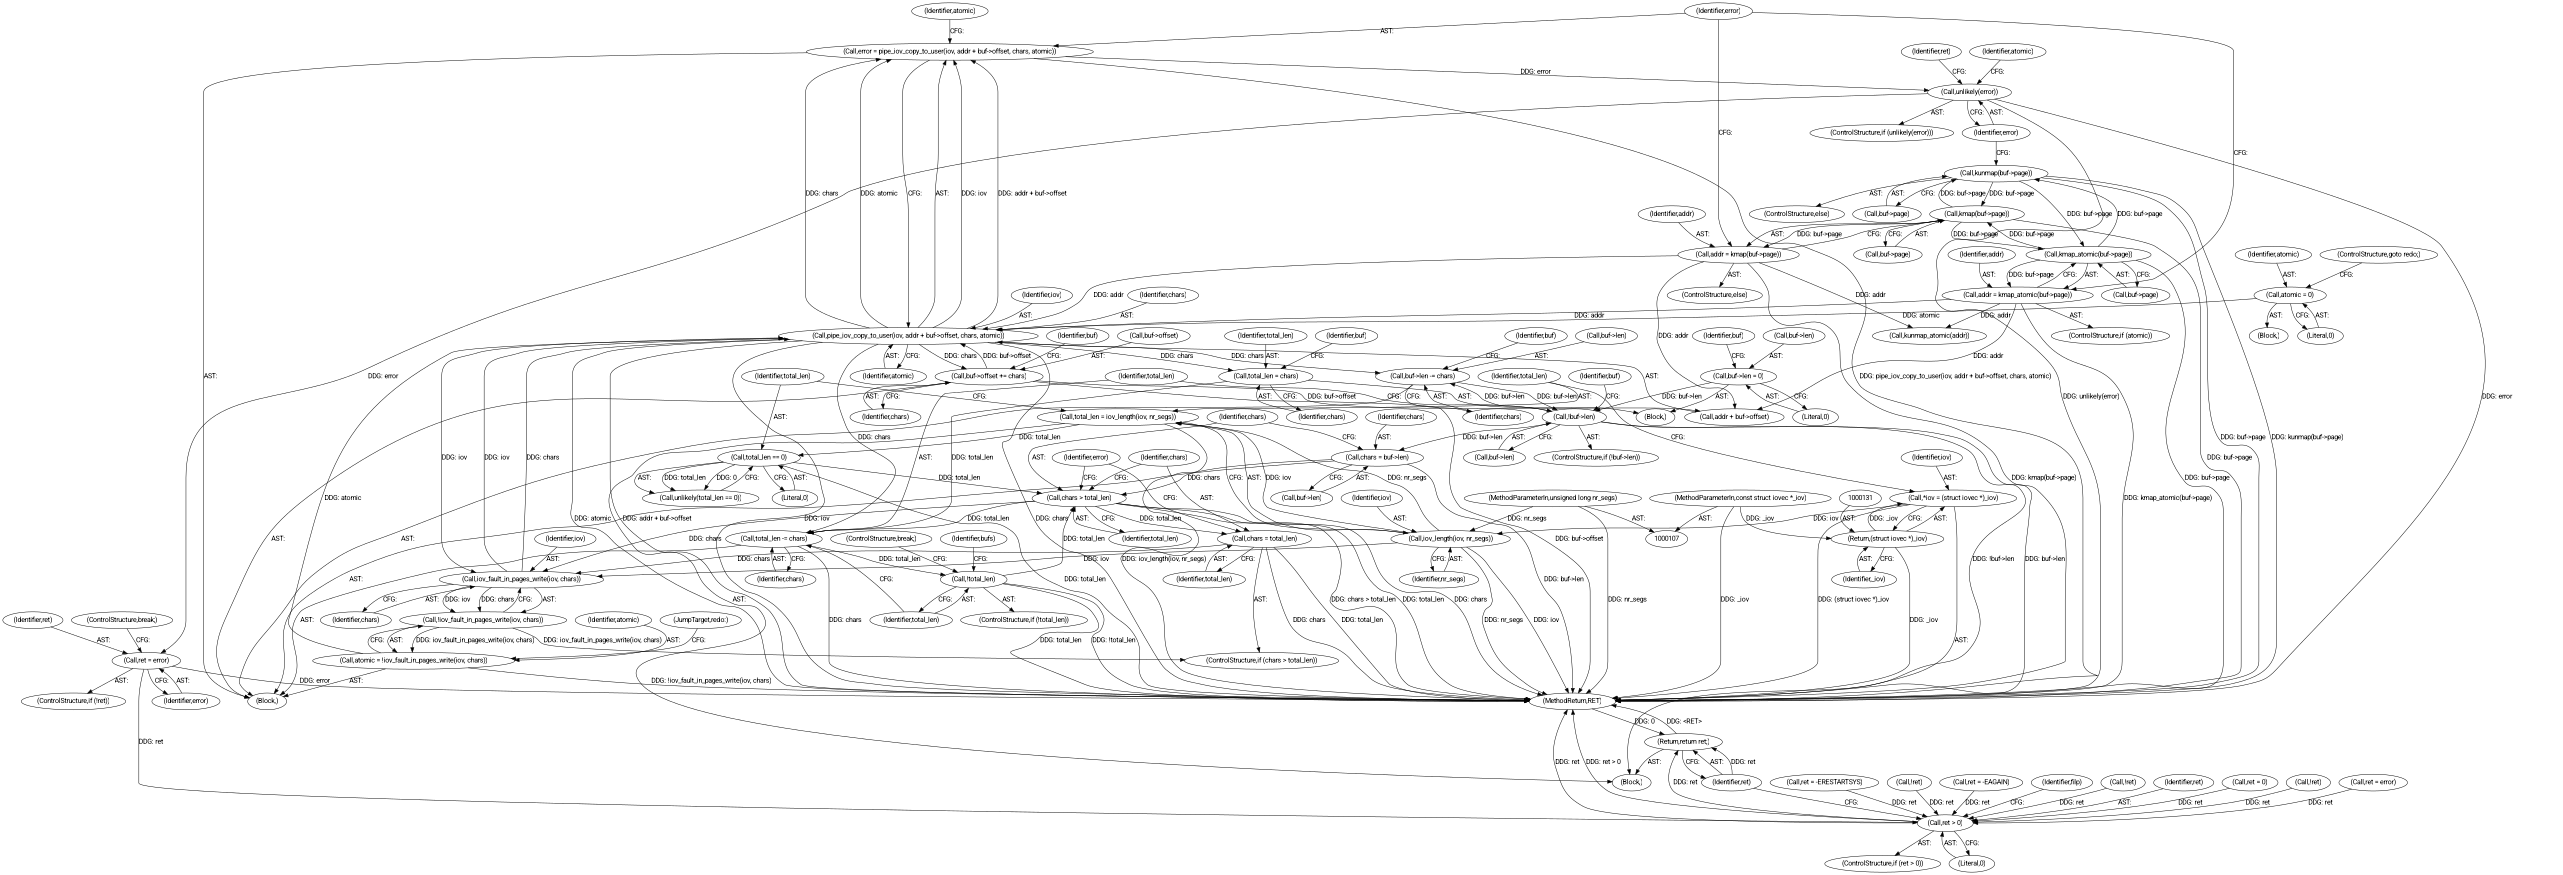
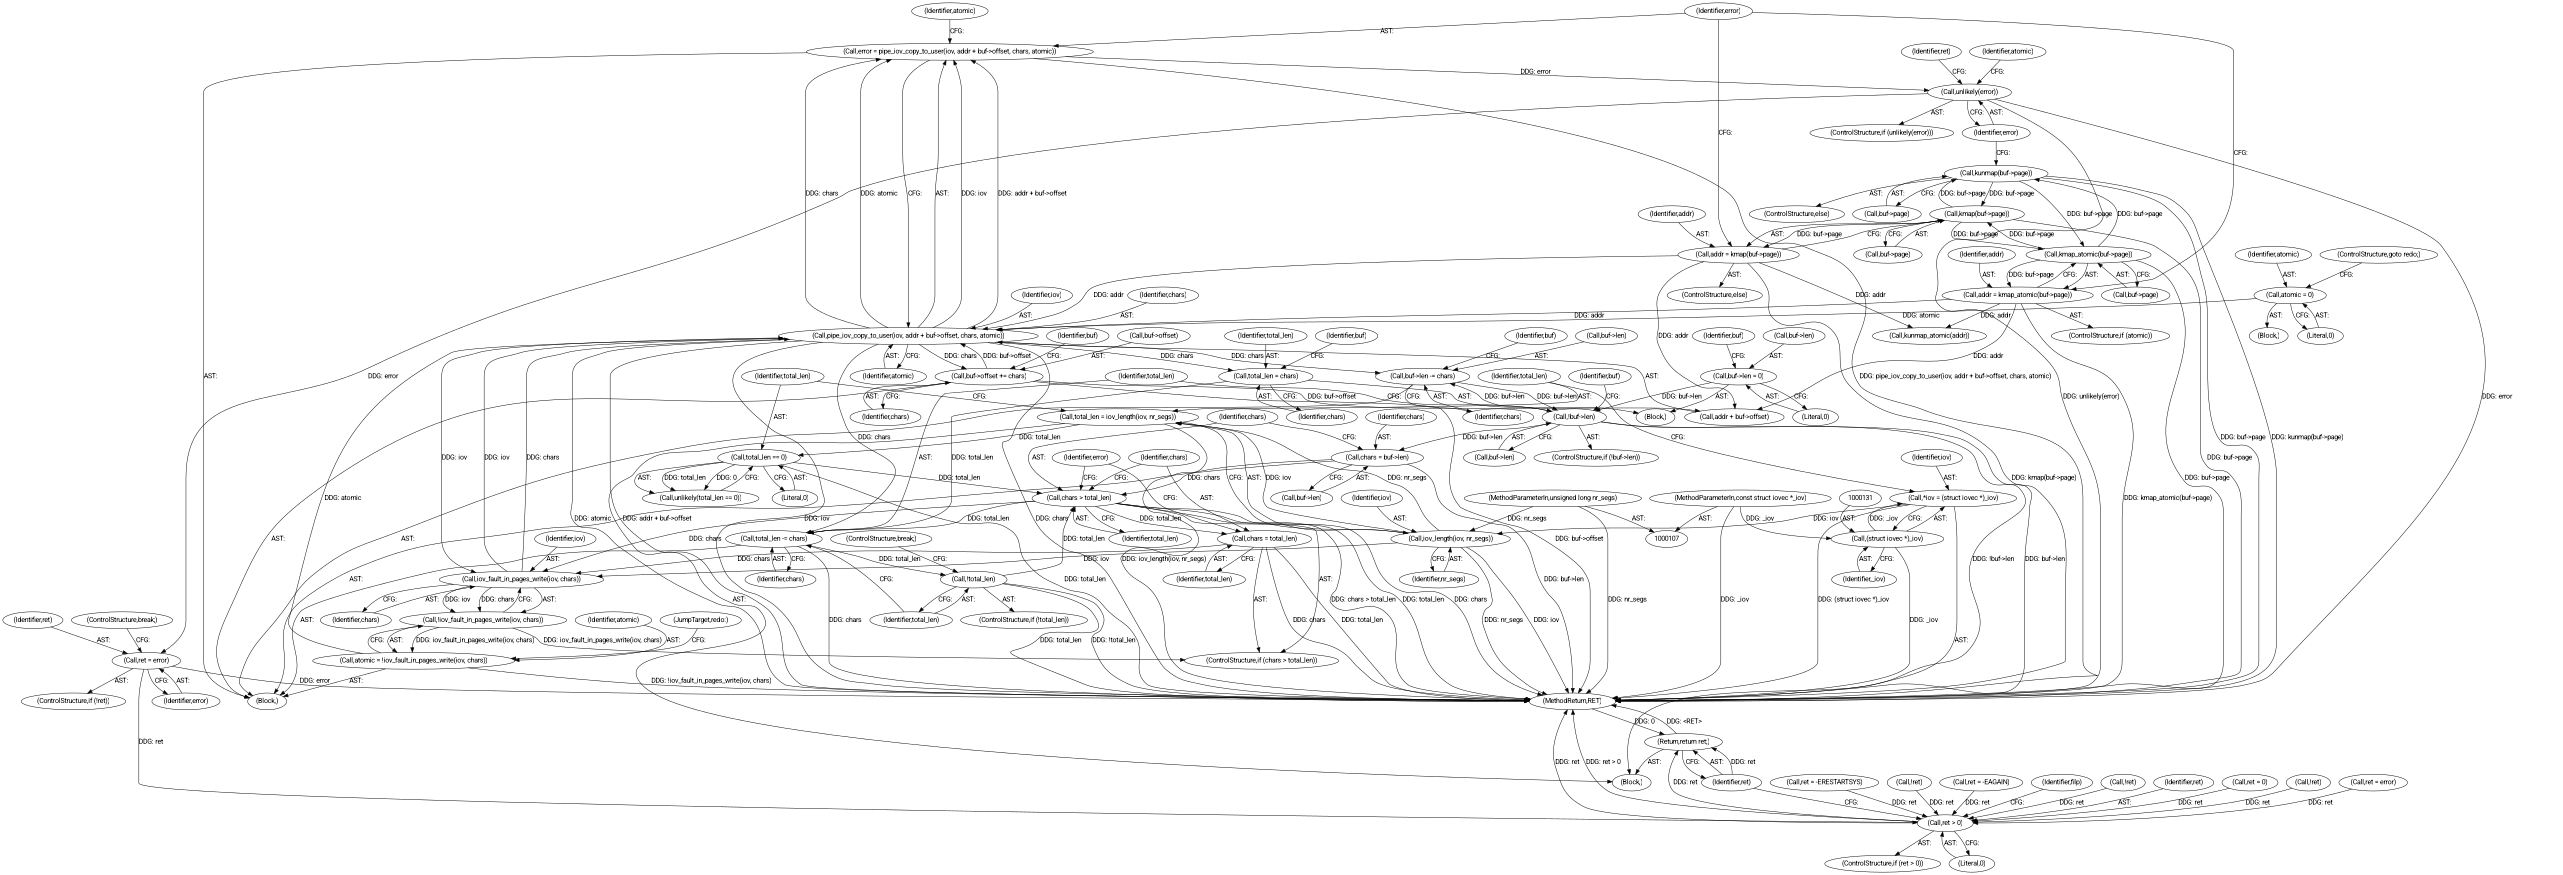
  digraph {
    fontname=Roboto
    node [fontname=Roboto]
    edge [fontname=Roboto]
    n1 [label="(Call,error = pipe_iov_copy_to_user(iov, addr + buf->offset, chars, atomic))"]
    n2 [label="(Call,pipe_iov_copy_to_user(iov, addr + buf->offset, chars, atomic))"]
    n3 [label="(Call,unlikely(error))"]
    n4 [label="(MethodReturn,RET)"]
    n5 [label="(Block,)"]
    n6 [label="(Call,iov_fault_in_pages_write(iov, chars))"]
    n7 [label="(Call,buf->len -= chars)"]
    n8 [label="(Call,total_len -= chars)"]
    n9 [label="(Call,total_len = chars)"]
    n10 [label="(Call,buf->offset += chars)"]
    n11 [label="(Identifier,atomic)"]
    n12 [label="(Call,ret = error)"]
    n13 [label="(Identifier,error)"]
    n14 [label="(ControlStructure,if (unlikely(error)))"]
    n15 [label="(Return,return ret;)"]
    n16 [label="(Call,!iov_fault_in_pages_write(iov, chars))"]
    n17 [label="(Identifier,chars)"]
    n18 [label="(Call,!buf->len)"]
    n19 [label="(Identifier,chars)"]
    n20 [label="(Call,!total_len)"]
    n21 [label="(Identifier,chars)"]
    n22 [label="(Block,)"]
    n23 [label="(Identifier,chars)"]
    n24 [label="(Call,addr + buf->offset)"]
    n25 [label="(Identifier,chars)"]
    n26 [label="(ControlStructure,if (chars > total_len))"]
    n27 [label="(Call,atomic = !iov_fault_in_pages_write(iov, chars))"]
    n28 [label="(Call,iov_length(iov, nr_segs))"]
    n29 [label="(Call,total_len = iov_length(iov, nr_segs))"]
    n30 [label="(Identifier,nr_segs)"]
    n31 [label="(Block,)"]
    n32 [label="(Call,total_len == 0)"]
    n33 [label="(Call,*iov = (struct iovec *)_iov)"]
-   n34 [label="(Return,(struct iovec *)_iov)"]
+   n34 [label="(Call,(struct iovec *)_iov)"]
    n35 [label="(Identifier,_iov)"]
    n36 [label="(MethodParameterIn,const struct iovec *_iov)"]
    1000107
    n38 [label="(MethodParameterIn,unsigned long nr_segs)"]
    n39 [label="(Call,chars = total_len)"]
    n40 [label="(Identifier,total_len)"]
    n41 [label="(Call,chars > total_len)"]
    n42 [label="(Identifier,total_len)"]
    n43 [label="(Call,chars = buf->len)"]
    n44 [label="(Call,buf->len)"]
    n45 [label="(Call,buf->len)"]
    n46 [label="(ControlStructure,if (!buf->len))"]
    n47 [label="(Call,buf->len = 0)"]
    n48 [label="(Literal,0)"]
    n49 [label="(Call,unlikely(total_len == 0))"]
    n50 [label="(Literal,0)"]
    n51 [label="(ControlStructure,if (!total_len))"]
    n52 [label="(Identifier,total_len)"]
    n53 [label="(Call,addr = kmap(buf->page))"]
    n54 [label="(Call,kmap(buf->page))"]
    n55 [label="(Call,kunmap_atomic(addr))"]
    n56 [label="(ControlStructure,else)"]
    n57 [label="(Call,kunmap(buf->page))"]
    n58 [label="(Call,kmap_atomic(buf->page))"]
    n59 [label="(Call,buf->page)"]
    n60 [label="(ControlStructure,else)"]
    n61 [label="(Call,buf->page)"]
    n62 [label="(Call,addr = kmap_atomic(buf->page))"]
    n63 [label="(Call,buf->page)"]
    n64 [label="(ControlStructure,if (atomic))"]
    n65 [label="(Call,atomic = 0)"]
    n66 [label="(Literal,0)"]
    n67 [label="(Block,)"]
    n68 [label="(Call,ret > 0)"]
    n69 [label="(Identifier,error)"]
    n70 [label="(ControlStructure,if (!ret))"]
    n71 [label="(ControlStructure,if (ret > 0))"]
    n72 [label="(Literal,0)"]
    n73 [label="(Identifier,ret)"]
    n74 [label="(Identifier,total_len)"]
    n75 [label="(Identifier,atomic)"]
-   n76 [label="(Identifier,bufs)"]
    n77 [label="(Call,ret = -ERESTARTSYS)"]
    n78 [label="(Identifier,buf)"]
    n79 [label="(Call,!ret)"]
    n80 [label="(Identifier,ret)"]
    n81 [label="(Call,ret = -EAGAIN)"]
    n82 [label="(Call,buf->len)"]
    n83 [label="(Identifier,filp)"]
    n84 [label="(Call,buf->len)"]
    n85 [label="(Identifier,atomic)"]
    n86 [label="(JumpTarget,redo:)"]
    n87 [label="(Identifier,chars)"]
    n88 [label="(Identifier,iov)"]
    n89 [label="(Identifier,chars)"]
    n90 [label="(Identifier,total_len)"]
    n91 [label="(ControlStructure,goto redo;)"]
    n92 [label="(Call,buf->offset)"]
    n93 [label="(Identifier,buf)"]
    n94 [label="(Identifier,addr)"]
    n95 [label="(Identifier,addr)"]
    n96 [label="(Identifier,ret)"]
    n97 [label="(Identifier,iov)"]
    n98 [label="(Identifier,iov)"]
    n99 [label="(Identifier,buf)"]
    n100 [label="(ControlStructure,break;)"]
    n101 [label="(Call,!ret)"]
    n102 [label="(Identifier,total_len)"]
    n103 [label="(Identifier,buf)"]
    n104 [label="(Identifier,ret)"]
    n105 [label="(Identifier,total_len)"]
    n106 [label="(Identifier,iov)"]
    n107 [label="(ControlStructure,break;)"]
    n108 [label="(Call,ret = 0)"]
    n109 [label="(Identifier,chars)"]
    n110 [label="(Call,!ret)"]
    n111 [label="(Identifier,error)"]
    n112 [label="(Identifier,error)"]
    n113 [label="(Call,ret = error)"]
    n114 [label="(Identifier,buf)"]
    n115 [label="(Identifier,chars)"]
    n116 [label="(Identifier,atomic)"]
    n117 [label="(Identifier,atomic)"]
    1000131
    n1 -> n2 [label="CFG: "]
    n1 -> n3 [label="DDG: error"]
    n1 -> n4 [label="DDG: pipe_iov_copy_to_user(iov, addr + buf->offset, chars, atomic)"]
    n1 -> n5 [label="AST: "]
    n2 -> n1 [label="AST: "]
    n2 -> n1 [label="DDG: iov"]
    n2 -> n1 [label="DDG: addr + buf->offset"]
    n2 -> n1 [label="DDG: chars"]
    n2 -> n1 [label="DDG: atomic"]
    n2 -> n4 [label="DDG: atomic"]
    n2 -> n4 [label="DDG: addr + buf->offset"]
    n2 -> n4 [label="DDG: iov"]
    n2 -> n4 [label="DDG: chars"]
    n2 -> n6 [label="DDG: iov"]
    n2 -> n7 [label="DDG: chars"]
    n2 -> n8 [label="DDG: chars"]
    n2 -> n9 [label="DDG: chars"]
    n2 -> n10 [label="DDG: chars"]
    n2 -> n11 [label="CFG: "]
    n3 -> n4 [label="DDG: unlikely(error)"]
    n3 -> n4 [label="DDG: error"]
    n3 -> n12 [label="DDG: error"]
    n3 -> n13 [label="CFG: "]
    n3 -> n14 [label="AST: "]
    n4 -> n15 [label="DDG: 0"]
    n6 -> n2 [label="DDG: iov"]
    n6 -> n2 [label="DDG: chars"]
    n6 -> n16 [label="AST: "]
    n6 -> n16 [label="DDG: iov"]
    n6 -> n16 [label="DDG: chars"]
    n6 -> n17 [label="CFG: "]
    n7 -> n5 [label="AST: "]
    n7 -> n18 [label="DDG: buf->len"]
    n7 -> n19 [label="CFG: "]
    n8 -> n4 [label="DDG: chars"]
    n8 -> n5 [label="AST: "]
    n8 -> n20 [label="DDG: total_len"]
    n8 -> n21 [label="CFG: "]
    n9 -> n8 [label="DDG: total_len"]
    n9 -> n22 [label="AST: "]
    n9 -> n23 [label="CFG: "]
    n10 -> n2 [label="DDG: buf->offset"]
    n10 -> n4 [label="DDG: buf->offset"]
    n10 -> n5 [label="AST: "]
    n10 -> n24 [label="DDG: buf->offset"]
    n10 -> n25 [label="CFG: "]
    n11 -> n2 [label="AST: "]
    n12 -> n4 [label="DDG: error"]
    n12 -> n68 [label="DDG: ret"]
    n12 -> n69 [label="CFG: "]
    n12 -> n70 [label="AST: "]
    n13 -> n3 [label="AST: "]
    n13 -> n57 [label="CFG: "]
    n15 -> n4 [label="DDG: <RET>"]
    n15 -> n31 [label="AST: "]
    n15 -> n73 [label="CFG: "]
    n16 -> n6 [label="CFG: "]
    n16 -> n26 [label="DDG: iov_fault_in_pages_write(iov, chars)"]
    n16 -> n27 [label="AST: "]
    n16 -> n27 [label="DDG: iov_fault_in_pages_write(iov, chars)"]
    n17 -> n6 [label="AST: "]
    n18 -> n4 [label="DDG: !buf->len"]
    n18 -> n4 [label="DDG: buf->len"]
    n18 -> n7 [label="DDG: buf->len"]
    n18 -> n43 [label="DDG: buf->len"]
    n18 -> n45 [label="CFG: "]
    n18 -> n46 [label="AST: "]
    n19 -> n7 [label="AST: "]
    n20 -> n4 [label="DDG: total_len"]
    n20 -> n4 [label="DDG: !total_len"]
    n20 -> n41 [label="DDG: total_len"]
    n20 -> n51 [label="AST: "]
    n20 -> n52 [label="CFG: "]
    n21 -> n8 [label="AST: "]
    n23 -> n9 [label="AST: "]
    n24 -> n2 [label="AST: "]
    n25 -> n10 [label="AST: "]
    n27 -> n2 [label="DDG: atomic"]
    n27 -> n4 [label="DDG: !iov_fault_in_pages_write(iov, chars)"]
    n27 -> n5 [label="AST: "]
    n27 -> n16 [label="CFG: "]
    n28 -> n4 [label="DDG: nr_segs"]
    n28 -> n4 [label="DDG: iov"]
    n28 -> n6 [label="DDG: iov"]
    n28 -> n29 [label="AST: "]
    n28 -> n29 [label="DDG: iov"]
    n28 -> n29 [label="DDG: nr_segs"]
    n28 -> n30 [label="CFG: "]
    n29 -> n4 [label="DDG: iov_length(iov, nr_segs)"]
    n29 -> n28 [label="CFG: "]
    n29 -> n31 [label="AST: "]
    n29 -> n32 [label="DDG: total_len"]
    n30 -> n28 [label="AST: "]
    n32 -> n4 [label="DDG: total_len"]
    n32 -> n41 [label="DDG: total_len"]
    n32 -> n49 [label="AST: "]
    n32 -> n49 [label="DDG: total_len"]
    n32 -> n49 [label="DDG: 0"]
    n32 -> n50 [label="CFG: "]
    n33 -> n4 [label="DDG: (struct iovec *)_iov"]
    n33 -> n28 [label="DDG: iov"]
    n33 -> n31 [label="AST: "]
    n33 -> n34 [label="CFG: "]
    n34 -> n4 [label="DDG: _iov"]
    n34 -> n33 [label="AST: "]
    n34 -> n33 [label="DDG: _iov"]
    n34 -> n35 [label="CFG: "]
    n35 -> n34 [label="AST: "]
    n36 -> n4 [label="DDG: _iov"]
    n36 -> n34 [label="DDG: _iov"]
    n36 -> 1000107 [label="AST: "]
    n38 -> n4 [label="DDG: nr_segs"]
    n38 -> n28 [label="DDG: nr_segs"]
    n38 -> 1000107 [label="AST: "]
    n39 -> n4 [label="DDG: total_len"]
    n39 -> n4 [label="DDG: chars"]
    n39 -> n6 [label="DDG: chars"]
    n39 -> n26 [label="AST: "]
    n39 -> n40 [label="CFG: "]
    n40 -> n39 [label="AST: "]
    n41 -> n4 [label="DDG: chars > total_len"]
    n41 -> n4 [label="DDG: total_len"]
    n41 -> n4 [label="DDG: chars"]
    n41 -> n6 [label="DDG: chars"]
    n41 -> n8 [label="DDG: total_len"]
+   n41 -> n26 [label="AST: "]
    n41 -> n39 [label="DDG: total_len"]
    n41 -> n42 [label="CFG: "]
    n42 -> n41 [label="AST: "]
    n43 -> n4 [label="DDG: buf->len"]
    n43 -> n5 [label="AST: "]
    n43 -> n41 [label="DDG: chars"]
    n43 -> n44 [label="CFG: "]
    n44 -> n43 [label="AST: "]
    n45 -> n18 [label="AST: "]
    n47 -> n18 [label="DDG: buf->len"]
    n47 -> n22 [label="AST: "]
    n47 -> n48 [label="CFG: "]
    n48 -> n47 [label="AST: "]
    n49 -> n32 [label="CFG: "]
    n50 -> n32 [label="AST: "]
    n52 -> n8 [label="CFG: "]
    n52 -> n20 [label="AST: "]
    n53 -> n2 [label="DDG: addr"]
    n53 -> n4 [label="DDG: kmap(buf->page)"]
    n53 -> n24 [label="DDG: addr"]
    n53 -> n54 [label="CFG: "]
    n53 -> n55 [label="DDG: addr"]
    n53 -> n56 [label="AST: "]
    n54 -> n4 [label="DDG: buf->page"]
    n54 -> n53 [label="AST: "]
    n54 -> n53 [label="DDG: buf->page"]
    n54 -> n57 [label="DDG: buf->page"]
    n54 -> n58 [label="DDG: buf->page"]
    n54 -> n59 [label="CFG: "]
    n57 -> n4 [label="DDG: buf->page"]
    n57 -> n4 [label="DDG: kunmap(buf->page)"]
    n57 -> n54 [label="DDG: buf->page"]
    n57 -> n58 [label="DDG: buf->page"]
    n57 -> n60 [label="AST: "]
    n57 -> n61 [label="CFG: "]
    n58 -> n4 [label="DDG: buf->page"]
    n58 -> n54 [label="DDG: buf->page"]
    n58 -> n57 [label="DDG: buf->page"]
    n58 -> n62 [label="AST: "]
    n58 -> n62 [label="DDG: buf->page"]
    n58 -> n63 [label="CFG: "]
    n59 -> n54 [label="AST: "]
    n61 -> n57 [label="AST: "]
    n62 -> n2 [label="DDG: addr"]
    n62 -> n4 [label="DDG: kmap_atomic(buf->page)"]
    n62 -> n24 [label="DDG: addr"]
    n62 -> n55 [label="DDG: addr"]
    n62 -> n58 [label="CFG: "]
    n62 -> n64 [label="AST: "]
    n63 -> n58 [label="AST: "]
    n65 -> n2 [label="DDG: atomic"]
    n65 -> n66 [label="CFG: "]
    n65 -> n67 [label="AST: "]
    n66 -> n65 [label="AST: "]
    n68 -> n4 [label="DDG: ret"]
    n68 -> n4 [label="DDG: ret > 0"]
    n68 -> n15 [label="DDG: ret"]
    n68 -> n71 [label="AST: "]
    n68 -> n72 [label="CFG: "]
    n69 -> n12 [label="AST: "]
    n72 -> n68 [label="AST: "]
    n73 -> n15 [label="AST: "]
    n73 -> n15 [label="DDG: ret"]
    n73 -> n68 [label="CFG: "]
    n74 -> n29 [label="CFG: "]
    n74 -> n32 [label="AST: "]
    n75 -> n27 [label="AST: "]
-   n76 -> n20 [label="CFG: "]
    n77 -> n68 [label="DDG: ret"]
    n78 -> n47 [label="CFG: "]
    n79 -> n68 [label="DDG: ret"]
    n80 -> n12 [label="AST: "]
    n81 -> n68 [label="DDG: ret"]
    n82 -> n47 [label="AST: "]
    n83 -> n68 [label="CFG: "]
    n84 -> n7 [label="AST: "]
    n85 -> n1 [label="CFG: "]
    n86 -> n27 [label="CFG: "]
    n87 -> n39 [label="AST: "]
    n87 -> n41 [label="CFG: "]
    n88 -> n33 [label="AST: "]
    n89 -> n43 [label="AST: "]
    n90 -> n8 [label="AST: "]
    n90 -> n18 [label="CFG: "]
    n91 -> n65 [label="CFG: "]
    n92 -> n10 [label="AST: "]
    n93 -> n9 [label="CFG: "]
    n94 -> n62 [label="AST: "]
    n95 -> n53 [label="AST: "]
    n96 -> n3 [label="CFG: "]
    n97 -> n2 [label="AST: "]
    n98 -> n28 [label="AST: "]
    n99 -> n10 [label="CFG: "]
    n100 -> n20 [label="CFG: "]
    n101 -> n68 [label="DDG: ret"]
    n102 -> n9 [label="AST: "]
    n103 -> n18 [label="CFG: "]
    n104 -> n68 [label="AST: "]
    n105 -> n29 [label="AST: "]
    n105 -> n33 [label="CFG: "]
    n106 -> n6 [label="AST: "]
    n107 -> n12 [label="CFG: "]
    n108 -> n68 [label="DDG: ret"]
    n109 -> n41 [label="AST: "]
    n109 -> n43 [label="CFG: "]
    n110 -> n68 [label="DDG: ret"]
    n111 -> n39 [label="CFG: "]
    n111 -> n41 [label="CFG: "]
    n112 -> n1 [label="AST: "]
    n112 -> n53 [label="CFG: "]
    n112 -> n62 [label="CFG: "]
    n113 -> n68 [label="DDG: ret"]
    n114 -> n7 [label="CFG: "]
    n115 -> n2 [label="AST: "]
    n116 -> n65 [label="AST: "]
    n117 -> n3 [label="CFG: "]
    1000131 -> n34 [label="AST: "]
  }
